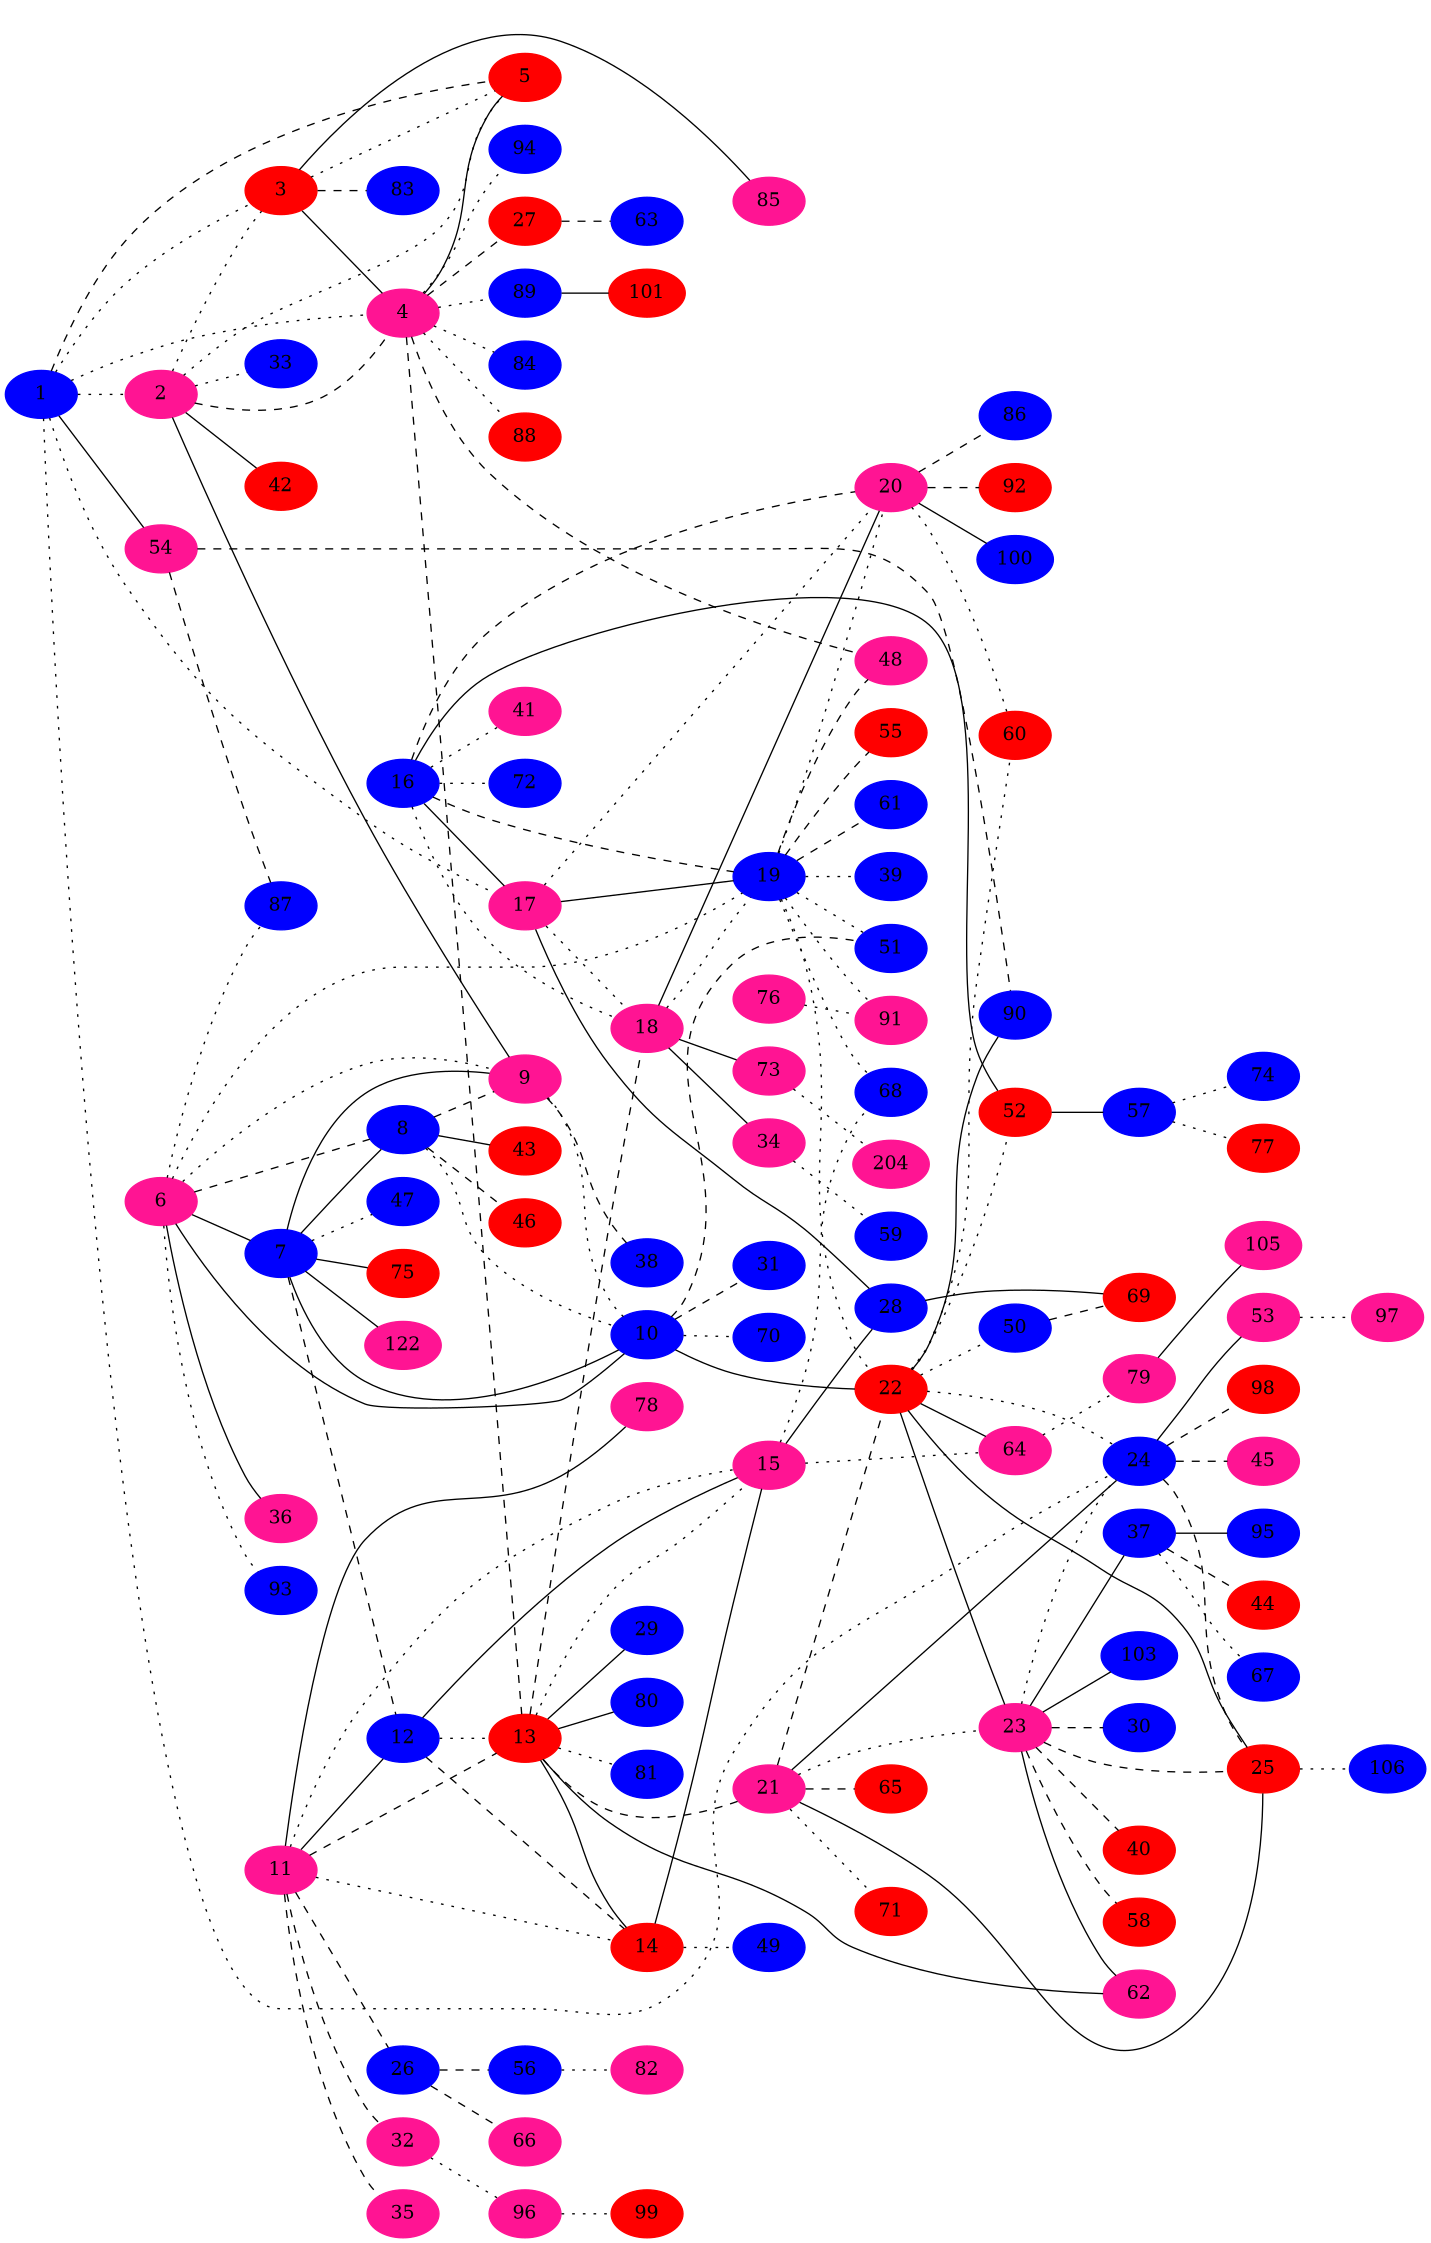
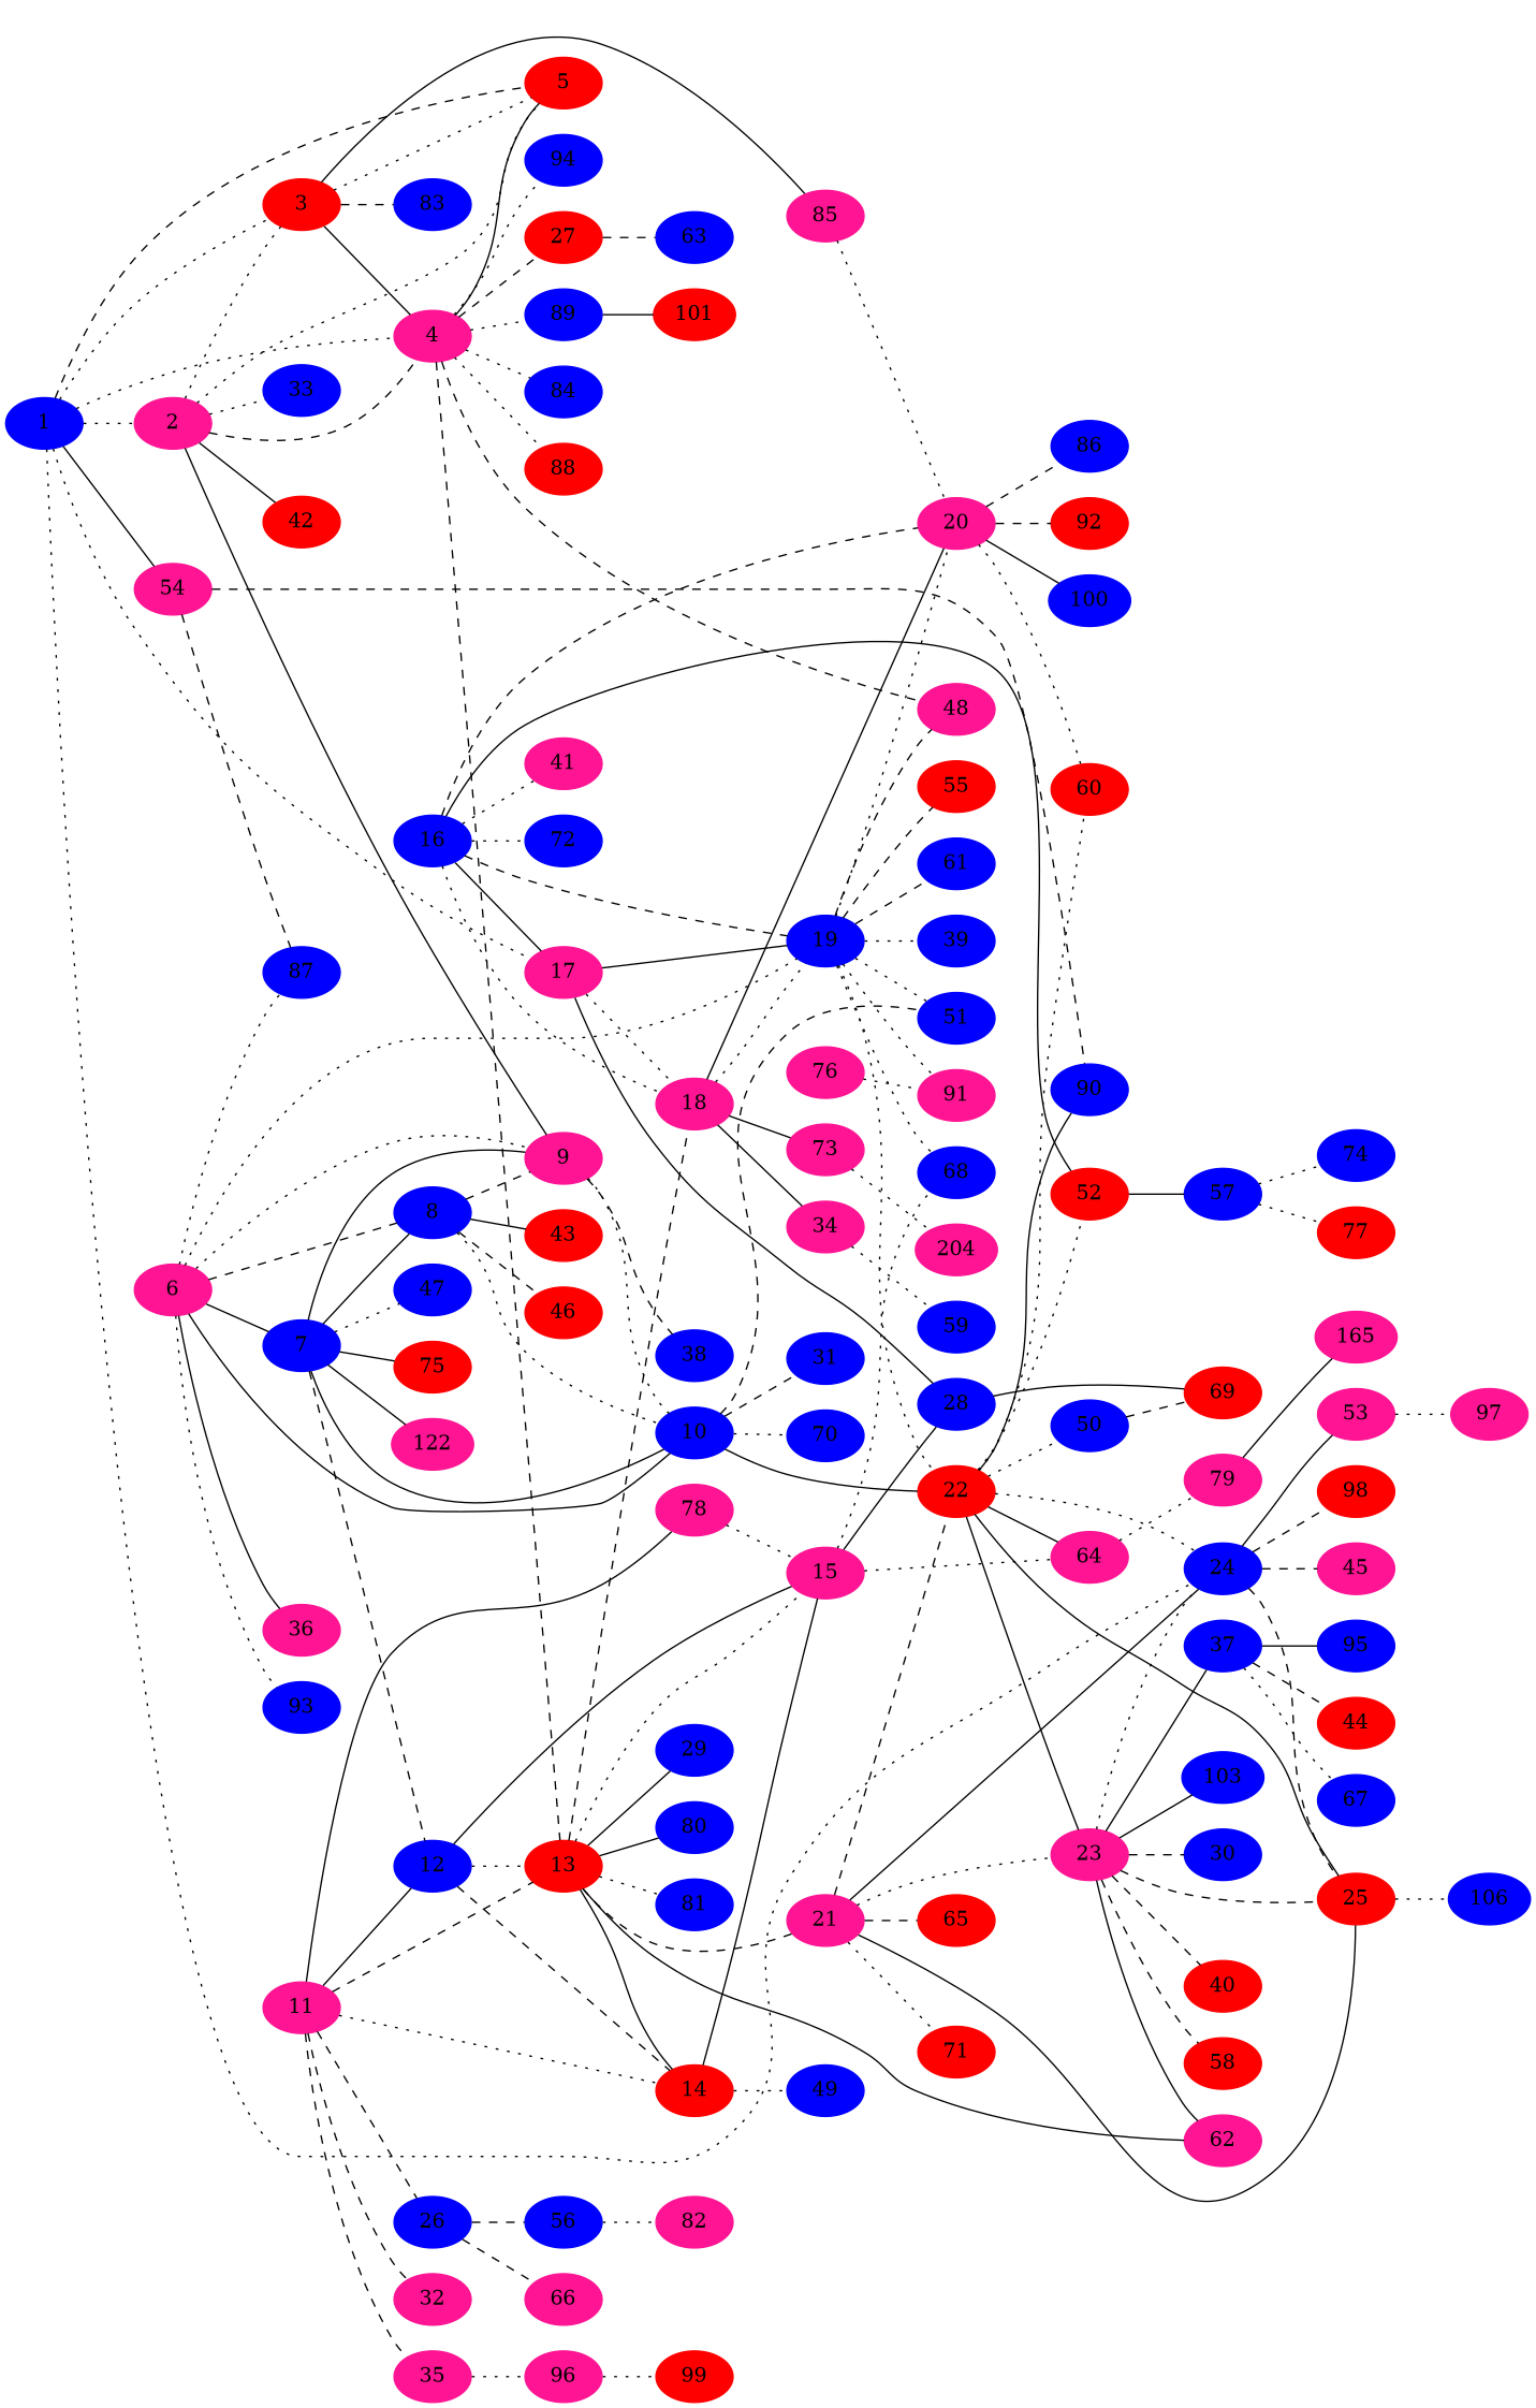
  graph {
    rankdir=LR
    node [color=blue style=filled]
    edge [style=dotted]
    2 [color=deeppink]
    1
    3 [color=red]
    4 [color=deeppink]
    5 [color=red]
    17 [color=deeppink]
    24
    54 [color=deeppink]
    9 [color=deeppink]
    33
    42 [color=red]
    83
    85 [color=deeppink]
    13 [color=red]
    27 [color=red]
    48 [color=deeppink]
    84
    88 [color=red]
    89
    94
    19
    18 [color=deeppink]
    28
    20 [color=deeppink]
    25 [color=red]
    45 [color=deeppink]
    53 [color=deeppink]
    98 [color=red]
    87
    90
    10
    38
    76 [color=deeppink]
    91 [color=deeppink]
    14 [color=red]
    15 [color=deeppink]
    21 [color=deeppink]
    29
    62 [color=deeppink]
    80
    81
    63
    101 [color=red]
    6 [color=deeppink]
    7
    8
    36 [color=deeppink]
    93
    12
    47
    75 [color=red]
    n52 [color=deeppink label=122]
    43 [color=red]
    46 [color=red]
    22 [color=red]
    31
    51
    70
    68
    39
    55 [color=red]
    61
    64 [color=deeppink]
    52 [color=red]
    60 [color=red]
    23 [color=deeppink]
    50
    11 [color=deeppink]
    26
    32 [color=deeppink]
    35 [color=deeppink]
    78 [color=deeppink]
    49
    56
    66 [color=deeppink]
    96 [color=deeppink]
    34 [color=deeppink]
    73 [color=deeppink]
    65 [color=red]
    71 [color=red]
    69 [color=red]
    79 [color=deeppink]
    16
    41 [color=deeppink]
    72
    86
    92 [color=red]
    100
    57
    59
    n91 [color=deeppink label=204]
    30
    37
    40 [color=red]
    58 [color=red]
    103
    106
    44 [color=red]
    67
    95
    97 [color=deeppink]
    82 [color=deeppink]
    99 [color=red]
    74
    77 [color=red]
-   105 [color=deeppink]
+   105 [color=deeppink label=165]
    2 -- 3
    2 -- 4 [style=dashed]
    2 -- 5
    2 -- 9 [style=solid]
    2 -- 33
    2 -- 42 [style=solid]
    1 -- 2
    1 -- 3
    1 -- 4
    1 -- 5 [style=dashed]
    1 -- 17
    1 -- 24
    1 -- 54 [style=solid]
    3 -- 4 [style=solid]
    3 -- 5
    3 -- 83 [style=dashed]
    3 -- 85 [style=solid]
    4 -- 5 [style=solid]
    4 -- 13 [style=dashed]
    4 -- 27 [style=dashed]
    4 -- 48 [style=dashed]
    4 -- 84
    4 -- 88
    4 -- 89
    4 -- 94
    17 -- 19 [style=solid]
    17 -- 18
    17 -- 28 [style=solid]
-   17 -- 20
+   85 -- 20
    24 -- 25 [style=dashed]
    24 -- 45 [style=dashed]
    24 -- 53 [style=solid]
    24 -- 98 [style=dashed]
    54 -- 87 [style=dashed]
    54 -- 90 [style=dashed]
    9 -- 10
    9 -- 38 [style=dashed]
    13 -- 18 [style=dashed]
    13 -- 14 [style=solid]
    13 -- 15
    13 -- 21 [style=dashed]
    13 -- 29 [style=solid]
    13 -- 62 [style=solid]
    13 -- 80 [style=solid]
    13 -- 81
    27 -- 63 [style=dashed]
    89 -- 101 [style=solid]
    19 -- 48 [style=dashed]
    19 -- 20
    19 -- 91
    19 -- 22
    19 -- 51
    19 -- 68
    19 -- 39
    19 -- 55 [style=dashed]
    19 -- 61 [style=dashed]
    18 -- 19
    18 -- 20 [style=solid]
    18 -- 34 [style=solid]
    18 -- 73 [style=solid]
    28 -- 69 [style=solid]
    20 -- 60
    20 -- 86 [style=dashed]
    20 -- 92 [style=dashed]
    20 -- 100 [style=solid]
    25 -- 106
    53 -- 97
    10 -- 22 [style=solid]
    10 -- 31 [style=dashed]
    10 -- 51 [style=dashed]
    10 -- 70
    76 -- 91
    14 -- 15 [style=solid]
    14 -- 49
    15 -- 28 [style=solid]
    15 -- 68
    15 -- 64
    21 -- 24 [style=solid]
    21 -- 25 [style=solid]
    21 -- 22 [style=dashed]
    21 -- 23
    21 -- 65 [style=dashed]
    21 -- 71
    6 -- 9
    6 -- 19
    6 -- 87
    6 -- 10 [style=solid]
    6 -- 7 [style=solid]
    6 -- 8 [style=dashed]
    6 -- 36 [style=solid]
    6 -- 93
    7 -- 9 [style=solid]
    7 -- 10 [style=solid]
    7 -- 8 [style=solid]
    7 -- 12 [style=dashed]
    7 -- 47
    7 -- 75 [style=solid]
    7 -- n52 [style=solid]
    8 -- 9 [style=dashed]
    8 -- 10
    8 -- 43 [style=solid]
    8 -- 46 [style=dashed]
    12 -- 13
    12 -- 14 [style=dashed]
    12 -- 15 [style=solid]
    22 -- 24
    22 -- 25 [style=solid]
    22 -- 90 [style=solid]
    22 -- 64 [style=solid]
    22 -- 52
    22 -- 60
    22 -- 23 [style=solid]
    22 -- 50
    64 -- 79
    52 -- 57 [style=solid]
    23 -- 24
    23 -- 25 [style=dashed]
    23 -- 62 [style=solid]
    23 -- 30 [style=dashed]
    23 -- 37 [style=solid]
    23 -- 40 [style=dashed]
    23 -- 58 [style=dashed]
    23 -- 103 [style=solid]
    50 -- 69 [style=dashed]
    11 -- 13 [style=dashed]
    11 -- 14
-   11 -- 15
+   78 -- 15
    11 -- 12 [style=solid]
    11 -- 26 [style=dashed]
    11 -- 32 [style=dashed]
    11 -- 35 [style=dashed]
    11 -- 78 [style=solid]
    26 -- 56 [style=dashed]
    26 -- 66 [style=dashed]
-   32 -- 96
+   35 -- 96
    56 -- 82
    96 -- 99
    34 -- 59
    73 -- n91
    79 -- 105 [style=solid]
    16 -- 17 [style=solid]
    16 -- 19 [style=dashed]
    16 -- 18
    16 -- 20 [style=dashed]
    16 -- 52 [style=solid]
    16 -- 41
    16 -- 72
    57 -- 74
    57 -- 77
    37 -- 44 [style=dashed]
    37 -- 67
    37 -- 95 [style=solid]
  }
